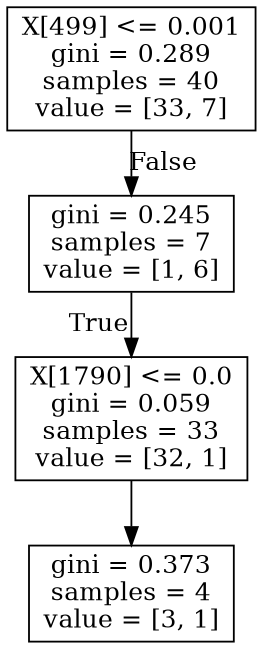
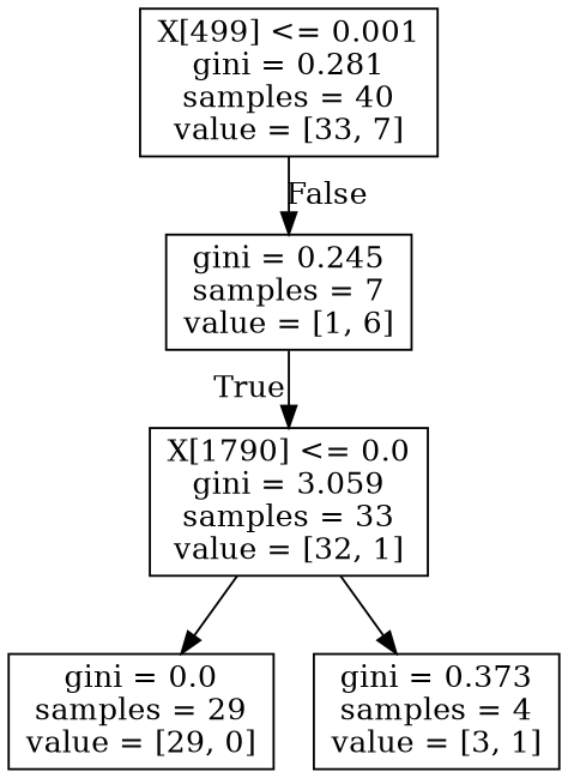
  digraph {
    node [shape=box]
-   n1 [label="X[499] <= 0.001\ngini = 0.289\nsamples = 40\nvalue = [33, 7]"]
+   n1 [label="X[499] <= 0.001\ngini = 0.281\nsamples = 40\nvalue = [33, 7]"]
    n2 [label="gini = 0.245\nsamples = 7\nvalue = [1, 6]"]
-   n3 [label="X[1790] <= 0.0\ngini = 0.059\nsamples = 33\nvalue = [32, 1]"]
+   n3 [label="X[1790] <= 0.0\ngini = 3.059\nsamples = 33\nvalue = [32, 1]"]
+   n4 [label="gini = 0.0\nsamples = 29\nvalue = [29, 0]"]
    n5 [label="gini = 0.373\nsamples = 4\nvalue = [3, 1]"]
    n1 -> n2 [headlabel=False labelangle=-45 labeldistance=2.5]
    n2 -> n3 [headlabel=True labelangle=45 labeldistance=2.5]
+   n3 -> n4
    n3 -> n5
  }
